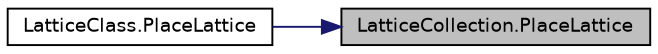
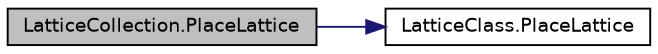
  digraph {
    rankdir=RL
    fontname="DejaVu Sans"
    node [color=black fontname="DejaVu Sans" fontsize=10 shape=record style=filled]
    n1 [fillcolor=grey75 fontcolor=black height=0.2 label="LatticeCollection.PlaceLattice" width=0.4]
    n2 [fillcolor=white height=0.2 label="LatticeClass.PlaceLattice" width=0.4]
-   n1 -> n2 [color=midnightblue dir=back fontname="DejaVu Sans" fontsize=10 labelfontname=Helvetica labelfontsize=10 style=solid]
+   n2 -> n1 [color=midnightblue dir=back fontname="DejaVu Sans" fontsize=10 labelfontname=Helvetica labelfontsize=10 style=solid]
  }
